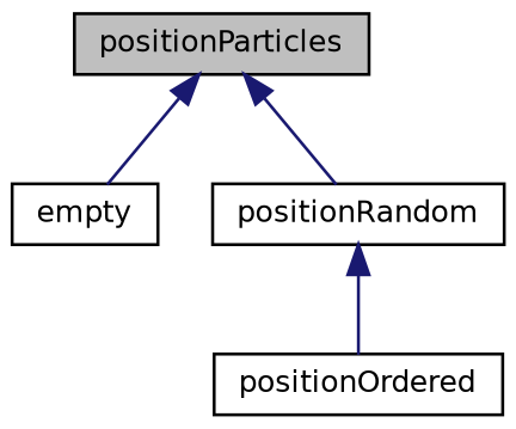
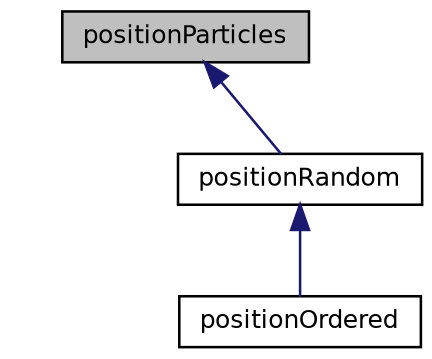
  digraph {
    node [color=black fillcolor=white fontname=Helvetica fontsize=10 shape=record style=filled]
    edge [color=midnightblue dir=back fontname=Helvetica fontsize=10 labelfontname=Helvetica labelfontsize=10 style=solid]
    n1 [fillcolor=grey75 fontcolor=black height=0.2 label=positionParticles width=0.4]
-   n2 [height=0.2 label=empty width=0.4]
    n3 [height=0.2 label=positionRandom width=0.4]
    n4 [height=0.2 label=positionOrdered width=0.4]
-   n1 -> n2
    n1 -> n3
    n3 -> n4
  }
